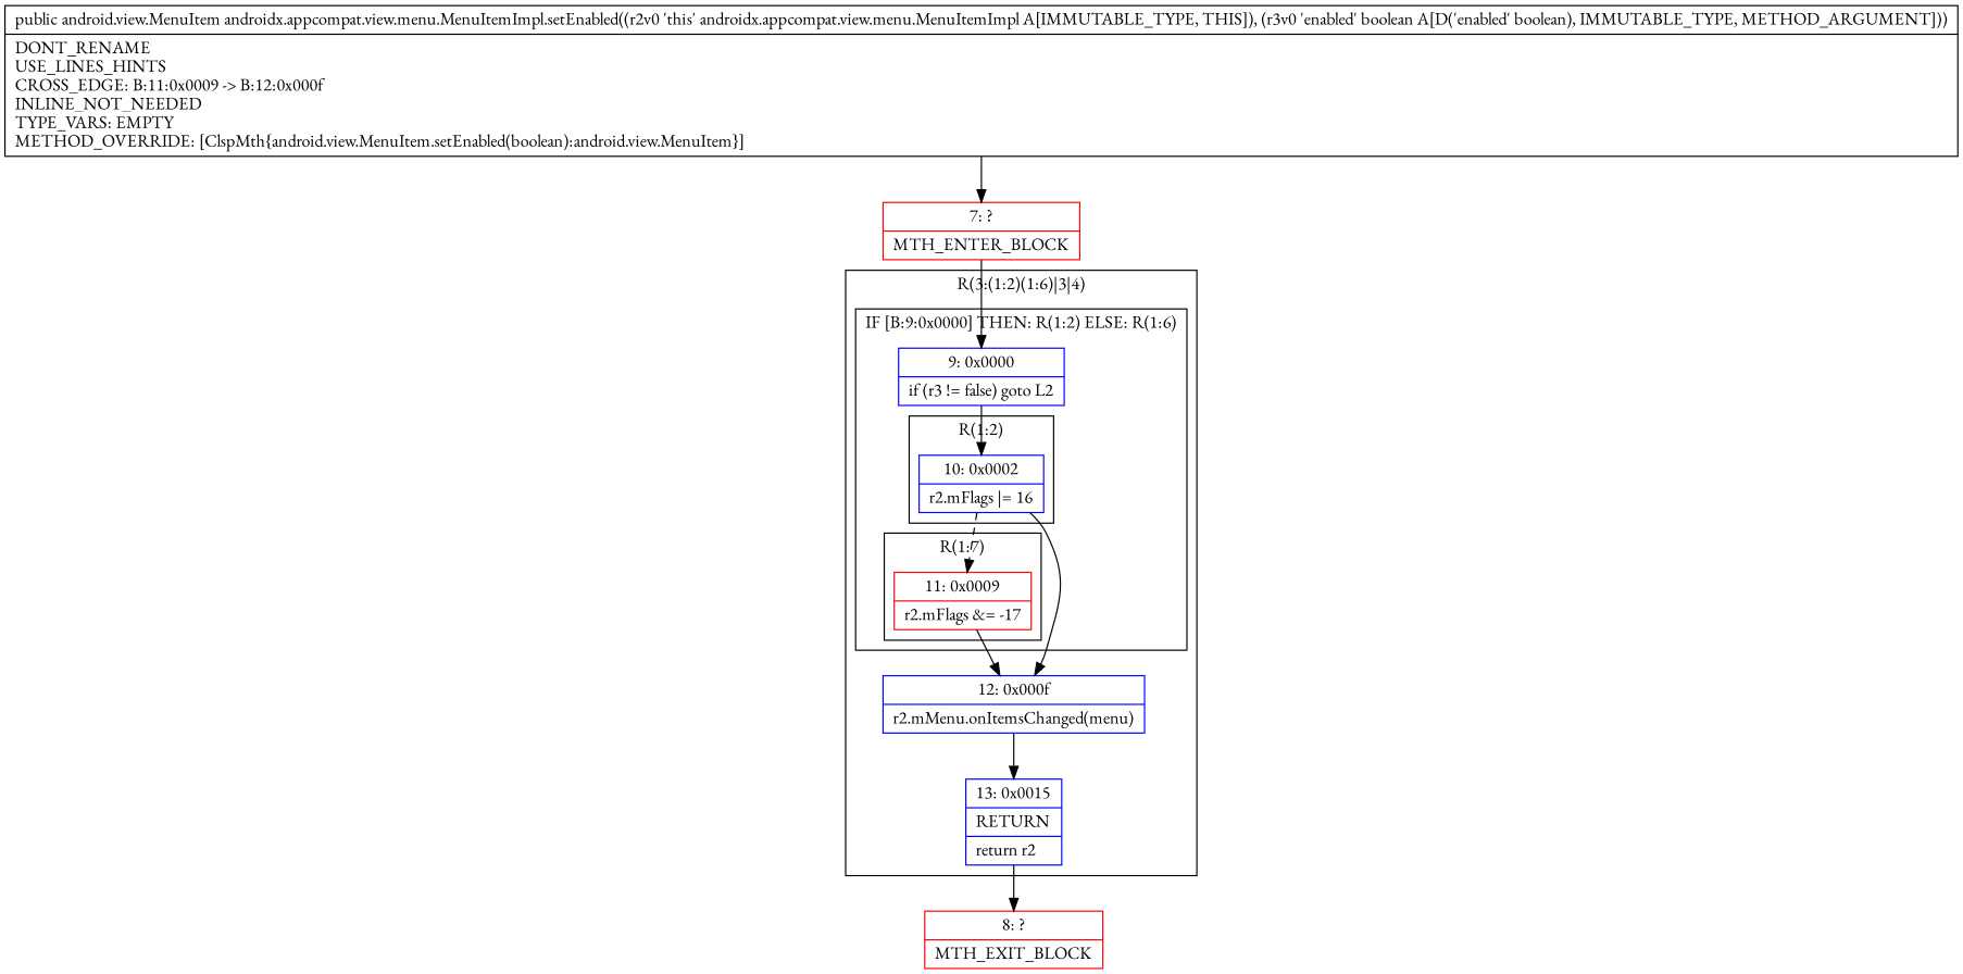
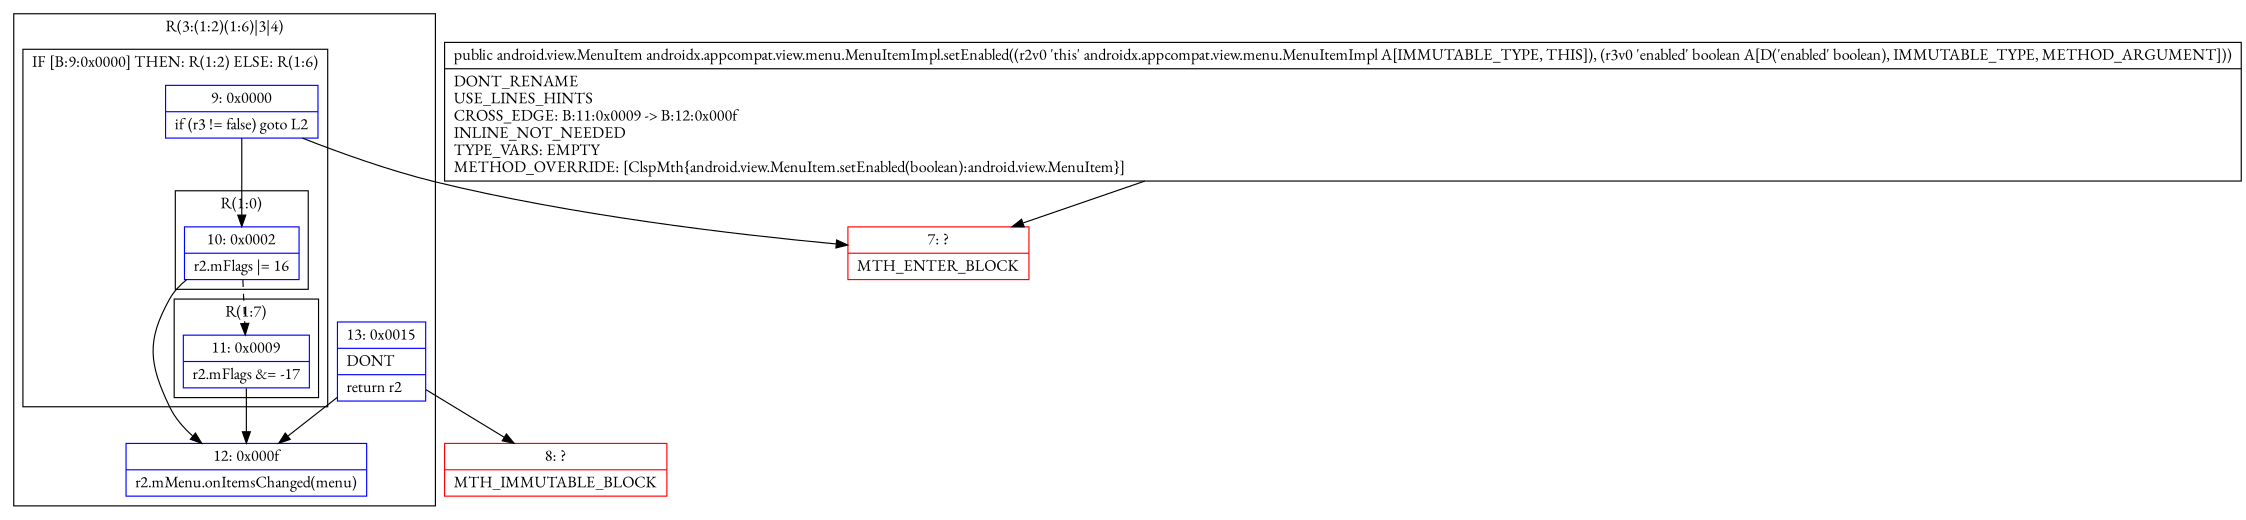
  digraph {
    fontname="EB Garamond"
    node [color=blue fontname="EB Garamond" shape=record]
    edge [fontname="EB Garamond"]
    n1 [label="{10\:\ 0x0002|r2.mFlags \|= 16\l}"]
-   n2 [color=red label="{11\:\ 0x0009|r2.mFlags &= \-17\l}"]
+   n2 [label="{11\:\ 0x0009|r2.mFlags &= \-17\l}"]
    n3 [label="{9\:\ 0x0000|if (r3 != false) goto L2\l}"]
    n4 [label="{12\:\ 0x000f|r2.mMenu.onItemsChanged(menu)\l}"]
-   n5 [label="{13\:\ 0x0015|RETURN\l|return r2\l}"]
-   n6 [color=red label="{8\:\ ?|MTH_EXIT_BLOCK\l}"]
+   n5 [label="{13\:\ 0x0015|DONT\l|return r2\l}"]
+   n6 [color=red label="{8\:\ ?|MTH_IMMUTABLE_BLOCK\l}"]
    n7 [color=red label="{7\:\ ?|MTH_ENTER_BLOCK\l}"]
    n8 [label="{public android.view.MenuItem androidx.appcompat.view.menu.MenuItemImpl.setEnabled((r2v0 'this' androidx.appcompat.view.menu.MenuItemImpl A[IMMUTABLE_TYPE, THIS]), (r3v0 'enabled' boolean A[D('enabled' boolean), IMMUTABLE_TYPE, METHOD_ARGUMENT]))  | DONT_RENAME\lUSE_LINES_HINTS\lCROSS_EDGE: B:11:0x0009 \-\> B:12:0x000f\lINLINE_NOT_NEEDED\lTYPE_VARS: EMPTY\lMETHOD_OVERRIDE: [ClspMth\{android.view.MenuItem.setEnabled(boolean):android.view.MenuItem\}]\l}" color=""]
    subgraph cluster_1 {
      label="R(3:(1:2)(1:6)|3|4)"
      n4
      n5
      subgraph cluster_2 {
        label="IF [B:9:0x0000] THEN: R(1:2) ELSE: R(1:6)"
        n3
        subgraph cluster_3 {
-         label="R(1:2)"
+         label="R(1:0)"
          n1
        }
        subgraph cluster_4 {
          label="R(1:7)"
          n2
        }
      }
    }
    n1 -> n2 [style=dashed]
    n1 -> n4
    n2 -> n4
    n3 -> n1
-   n4 -> n5
+   n5 -> n4
    n5 -> n6
-   n7 -> n3
+   n3 -> n7
    n8 -> n7
  }
